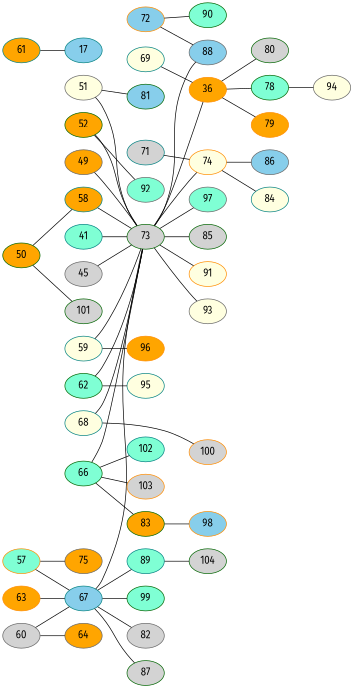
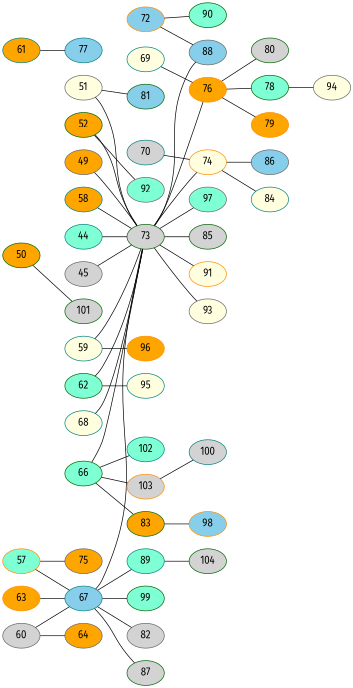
  graph {
    fontname="Fira Sans"
    rankdir=LR
    node [color=darkgreen fillcolor=lightgrey fontname="Fira Sans" style=filled]
    edge [fontname="Fira Sans"]
    73 [super="+2+8+5+14+65+40+42"]
-   76 [color=darkorange fillcolor=orange super="+53+47" label=36]
+   76 [color=darkorange fillcolor=orange super="+53+47"]
    74 [color=darkorange fillcolor=lightyellow super="+26+28+48+56+35"]
    88 [color=gray40 fillcolor=skyblue super="+55"]
    85
    91 [color=darkorange fillcolor=lightyellow]
    93 [color=gray40 fillcolor=lightyellow]
    97 [color=gray40 fillcolor=aquamarine]
-   44 [color=teal fillcolor=aquamarine label=41]
+   44 [color=teal fillcolor=aquamarine]
    45 [color=gray40]
    49 [color=gray40 fillcolor=orange]
    51 [color=gray40 fillcolor=lightyellow]
    81 [fillcolor=skyblue]
    52 [fillcolor=orange]
    92 [color=gray40 fillcolor=aquamarine]
    58 [color=teal fillcolor=orange super="+43"]
    n17 [fillcolor=orange label=50]
    101
    57 [color=darkorange fillcolor=aquamarine super="+20"]
    67 [color=teal fillcolor=skyblue super="+33"]
    75 [color=gray40 fillcolor=orange]
    82 [color=gray40]
    87
    89 [color=teal fillcolor=aquamarine]
    99 [fillcolor=aquamarine]
    59 [color=teal fillcolor=lightyellow]
    96 [color=darkorange fillcolor=orange]
    60 [color=gray40]
    64 [color=gray40 fillcolor=orange]
    61 [color=teal fillcolor=orange]
-   77 [color=teal fillcolor=skyblue label=17]
+   77 [color=teal fillcolor=skyblue]
    62 [fillcolor=aquamarine super="+38"]
    95 [color=teal fillcolor=lightyellow]
    63 [color=darkorange fillcolor=orange]
    66 [fillcolor=aquamarine super="+10"]
    83 [fillcolor=orange]
    102 [color=teal fillcolor=aquamarine]
    103 [color=darkorange]
    98 [color=darkorange fillcolor=skyblue]
    104
    68 [color=teal fillcolor=lightyellow]
-   100 [color=darkorange]
+   100 [color=teal]
    78 [fillcolor=aquamarine]
    79 [color=darkorange fillcolor=orange]
    80
    69 [color=teal fillcolor=lightyellow]
    84 [color=teal fillcolor=lightyellow]
    86 [color=gray40 fillcolor=skyblue]
-   70 [color=teal label=71]
+   70 [color=teal]
    72 [color=darkorange fillcolor=skyblue super="+71"]
    90 [fillcolor=aquamarine]
    94 [color=gray40 fillcolor=lightyellow]
    73 -- 76
    73 -- 74
    73 -- 88
    73 -- 85
    73 -- 91
    73 -- 93
    73 -- 97
    76 -- 78
    76 -- 79
    76 -- 80
    74 -- 84
    74 -- 86
    44 -- 73
    45 -- 73
    49 -- 73
    51 -- 73
    51 -- 81
    52 -- 73
    52 -- 92
    58 -- 73
-   n17 -- 58
    n17 -- 101
    57 -- 67
    57 -- 75
    67 -- 73
    67 -- 82
    67 -- 87
    67 -- 89
    67 -- 99
    89 -- 104
    59 -- 73
    59 -- 96
    60 -- 67
    60 -- 64
    61 -- 77
    62 -- 73
    62 -- 95
    63 -- 67
    66 -- 73
    66 -- 83
    66 -- 102
    66 -- 103
    83 -- 98
    68 -- 73
-   68 -- 100
+   103 -- 100
    78 -- 94
    69 -- 76
    70 -- 74
    72 -- 88
    72 -- 90
  }
